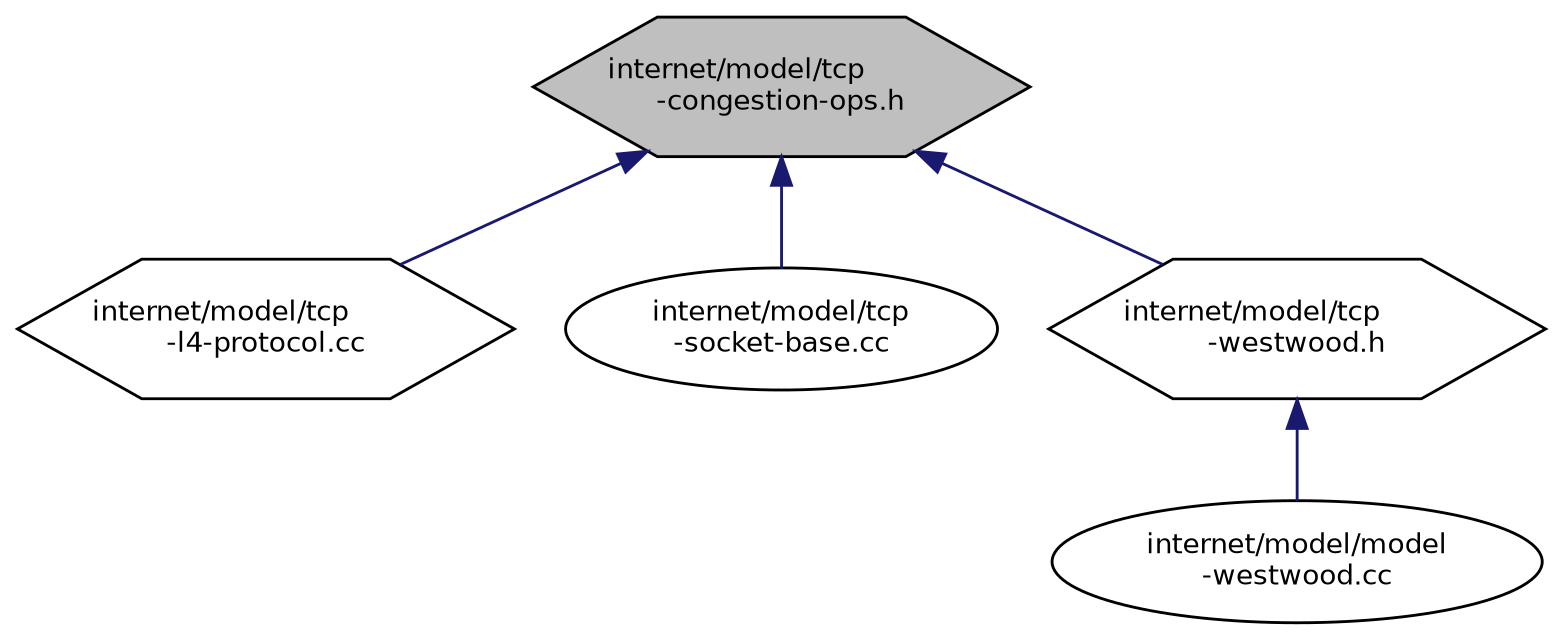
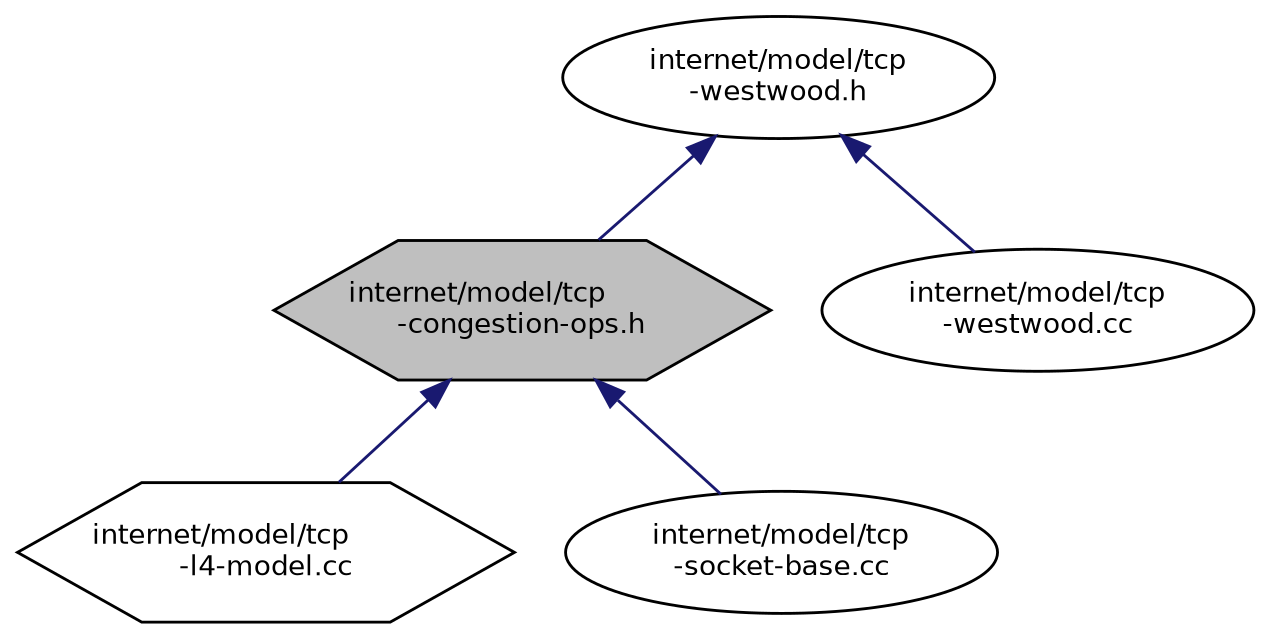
  digraph {
    node [color=black fillcolor=white fontname=Helvetica fontsize=10 shape=ellipse style=filled]
    edge [color=midnightblue dir=back fontname=Helvetica fontsize=10 labelfontname=Helvetica labelfontsize=10 style=solid]
    n1 [fillcolor=grey75 fontcolor=black height=0.2 label="internet/model/tcp\l-congestion-ops.h" shape=hexagon width=0.4]
-   n2 [height=0.2 label="internet/model/tcp\l-l4-protocol.cc" shape=hexagon width=0.4]
+   n2 [height=0.2 label="internet/model/tcp\l-l4-model.cc" shape=hexagon width=0.4]
    n3 [height=0.2 label="internet/model/tcp\l-socket-base.cc" width=0.4]
-   n4 [height=0.2 label="internet/model/tcp\l-westwood.h" shape=hexagon width=0.4]
-   n5 [height=0.2 label="internet/model/model\l-westwood.cc" width=0.4]
+   n4 [height=0.2 label="internet/model/tcp\l-westwood.h" width=0.4]
+   n5 [height=0.2 label="internet/model/tcp\l-westwood.cc" width=0.4]
    n1 -> n2
    n1 -> n3
-   n1 -> n4
+   n4 -> n1
    n4 -> n5
  }
